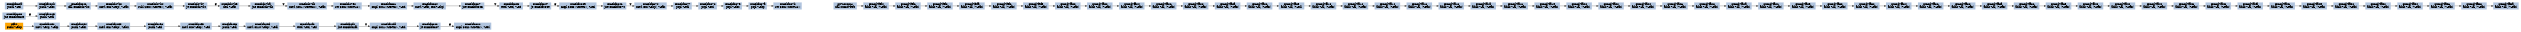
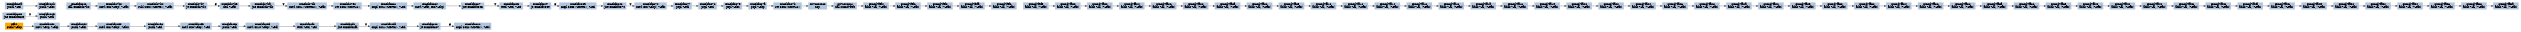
  digraph {
    rankdir=LR
    node [color=lightsteelblue fillcolor=lightsteelblue shape=rectangle style=filled]
    edge [color="#000000"]
    n1 [color=lightgrey fillcolor=orange label="start\npushl %ebp"]
    n2 [label="0x65bf02e2\nmovl %esp, %ebp"]
    n3 [label="0x65bf02e4\npushl %ebx"]
    n4 [label="0x65bf02e5\nmovl 0x8(%ebp), %ebx"]
    n5 [label="0x65bf02e8\npushl %esi"]
    n6 [label="0x65bf02e9\nmovl 0xc(%ebp), %esi"]
    n7 [label="0x65bf02ec\npushl %edi"]
    n8 [label="0x65bf02ed\nmovl 0x10(%ebp), %edi"]
    n9 [label="0x65bf02f0\ntestl %esi, %esi"]
    n10 [label="0x65bf02f2\njne 0x65bf02fd"]
    n11 [label="0x65bf02fd\ncmpl $0x1<UINT8>, %esi"]
    n12 [label="0x65bf0300\nje 0x65bf0307"]
    n13 [label="0x65bf0302\ncmpl $0x2<UINT8>, %esi"]
    n14 [label="0x65bf0305\njne 0x65bf0329"]
    n15 [label="0x65bf0329\npushl %edi"]
    n16 [label="0x65bf032a\npushl %esi"]
    n17 [label="0x65bf032b\npushl %ebx"]
    n18 [label="0x65bf032c\ncall 0x65bd27b0"]
    n19 [label="0x65bd27b0\nmovl 0x8(%esp), %eax"]
    n20 [label="0x65bd27b4\nsubl $0x0<UINT8>, %eax"]
    n21 [label="0x65bd27b7\nje 0x65bd27d4"]
    n22 [label="0x65bd27b9\ndecl %eax"]
    n23 [label="0x65bd27ba\njne 0x65bd27db"]
    n24 [label="0x65bd27db\nmovl $0x1<UINT32>, %eax"]
    n25 [label="0x65bd27e0\nret $0xc<UINT16>"]
    n26 [label="0x65bf0331\ncmpl $0x1<UINT8>, %esi"]
    n27 [label="0x65bf0334\nmovl %eax, 0xc(%ebp)"]
    n28 [label="0x65bf0337\njne 0x65bf0345"]
    n29 [label="0x65bf0345\ntestl %esi, %esi"]
    n30 [label="0x65bf0347\nje 0x65bf034e"]
    n31 [label="0x65bf0349\ncmpl $0x3<UINT8>, %esi"]
    n32 [label="0x65bf034c\njne 0x65bf0374"]
    n33 [label="0x65bf0374\nmovl 0xc(%ebp), %eax"]
    n34 [label="0x65bf0377\npopl %edi"]
    n35 [label="0x65bf0378\npopl %esi"]
    n36 [label="0x65bf0379\npopl %ebx"]
    n37 [label="0x65bf037a\npopl %ebp"]
    n38 [label="0x65bf037b\nret $0xc<UINT16>"]
+   n39 [label="0x7c8000c0\nnop "]
    n40 [label="0x7c8000c1\ncall 0x63d7f9f4"]
    n41 [label="0x63d7f9f4\naddb %al, (%eax)"]
    n42 [label="0x63d7f9f6\naddb %al, (%eax)"]
    n43 [label="0x63d7f9f8\naddb %al, (%eax)"]
    n44 [label="0x63d7f9fa\naddb %al, (%eax)"]
    n45 [label="0x63d7f9fc\naddb %al, (%eax)"]
    n46 [label="0x63d7f9fe\naddb %al, (%eax)"]
    n47 [label="0x63d7fa00\naddb %al, (%eax)"]
    n48 [label="0x63d7fa02\naddb %al, (%eax)"]
    n49 [label="0x63d7fa04\naddb %al, (%eax)"]
    n50 [label="0x63d7fa06\naddb %al, (%eax)"]
    n51 [label="0x63d7fa08\naddb %al, (%eax)"]
    n52 [label="0x63d7fa0a\naddb %al, (%eax)"]
    n53 [label="0x63d7fa0c\naddb %al, (%eax)"]
-   n54 [label="0x63d7fa0e\naddb %al, (%edi)"]
+   n54 [label="0x63d7fa0e\naddb %al, (%eax)"]
    n55 [label="0x63d7fa10\naddb %al, (%eax)"]
    n56 [label="0x63d7fa12\naddb %al, (%eax)"]
    n57 [label="0x63d7fa14\naddb %al, (%eax)"]
    n58 [label="0x63d7fa16\naddb %al, (%eax)"]
    n59 [label="0x63d7fa18\naddb %al, (%eax)"]
    n60 [label="0x63d7fa1a\naddb %al, (%eax)"]
    n61 [label="0x63d7fa1c\naddb %al, (%eax)"]
    n62 [label="0x63d7fa1e\naddb %al, (%eax)"]
    n63 [label="0x63d7fa20\naddb %al, (%eax)"]
    n64 [label="0x63d7fa22\naddb %al, (%eax)"]
    n65 [label="0x63d7fa24\naddb %al, (%eax)"]
    n66 [label="0x63d7fa26\naddb %al, (%eax)"]
    n67 [label="0x63d7fa28\naddb %al, (%eax)"]
    n68 [label="0x63d7fa2a\naddb %al, (%eax)"]
    n69 [label="0x63d7fa2c\naddb %al, (%eax)"]
    n70 [label="0x63d7fa2e\naddb %al, (%eax)"]
    n71 [label="0x63d7fa30\naddb %al, (%eax)"]
    n72 [label="0x63d7fa32\naddb %al, (%eax)"]
    n73 [label="0x63d7fa34\naddb %al, (%eax)"]
    n74 [label="0x63d7fa36\naddb %al, (%eax)"]
    n75 [label="0x63d7fa38\naddb %al, (%eax)"]
    n76 [label="0x63d7fa3a\naddb %al, (%eax)"]
    n77 [label="0x63d7fa3c\naddb %al, (%eax)"]
    n78 [label="0x63d7fa3e\naddb %al, (%eax)"]
    n79 [label="0x63d7fa40\naddb %al, (%eax)"]
    n80 [label="0x63d7fa42\naddb %al, (%eax)"]
    n81 [label="0x63d7fa44\naddb %al, (%eax)"]
    n82 [label="0x63d7fa46\naddb %al, (%eax)"]
    n83 [label="0x63d7fa48\naddb %al, (%eax)"]
    n84 [label="0x63d7fa4a\naddb %al, (%eax)"]
    n85 [label="0x63d7fa4c\naddb %al, (%eax)"]
    n86 [label="0x63d7fa4e\naddb %al, (%eax)"]
    n87 [label="0x63d7fa50\naddb %al, (%eax)"]
    n88 [label="0x63d7fa52\naddb %al, (%eax)"]
    n89 [label="0x63d7fa54\naddb %al, (%eax)"]
    n90 [label="0x63d7fa56\naddb %al, (%eax)"]
    n91 [label="0x63d7fa58\naddb %al, (%eax)"]
    n92 [label="0x63d7fa5a\naddb %al, (%eax)"]
    n1 -> n2
    n2 -> n3
    n3 -> n4
    n4 -> n5
    n5 -> n6
    n6 -> n7
    n7 -> n8
    n8 -> n9
    n9 -> n10
    n10 -> n11 [label=T]
    n11 -> n12
    n12 -> n13 [label=F]
-   n14 -> n15 [label=F]
+   n14 -> n15 [label=T]
    n16 -> n17
-   n17 -> n18
    n18 -> n19
    n19 -> n20
    n20 -> n21
    n21 -> n22 [label=F]
    n22 -> n23
    n23 -> n24 [label=T]
    n24 -> n25
    n25 -> n26
    n26 -> n27
    n27 -> n28
    n28 -> n29 [label=T]
    n29 -> n30
    n30 -> n31 [label=F]
    n31 -> n32
    n32 -> n33 [label=T]
    n33 -> n34
    n34 -> n35
    n35 -> n36
    n36 -> n37
    n37 -> n38
+   n38 -> n39
+   n39 -> n40
    n40 -> n41
    n41 -> n42
    n42 -> n43
    n43 -> n44
    n44 -> n45
-   n45 -> n46
    n46 -> n47
    n47 -> n48
    n48 -> n49
    n49 -> n50
    n50 -> n51
    n51 -> n52
    n52 -> n53
    n53 -> n54
    n54 -> n55
    n55 -> n56
    n56 -> n57
    n57 -> n58
    n58 -> n59
    n59 -> n60
    n60 -> n61
    n61 -> n62
    n62 -> n63
    n63 -> n64
    n64 -> n65
    n65 -> n66
    n66 -> n67
    n67 -> n68
    n68 -> n69
    n69 -> n70
    n70 -> n71
    n71 -> n72
    n72 -> n73
    n73 -> n74
    n74 -> n75
    n75 -> n76
    n76 -> n77
    n77 -> n78
    n78 -> n79
    n79 -> n80
    n80 -> n81
    n81 -> n82
    n82 -> n83
    n83 -> n84
    n84 -> n85
    n85 -> n86
    n86 -> n87
    n87 -> n88
    n88 -> n89
    n89 -> n90
    n90 -> n91
    n91 -> n92
  }
